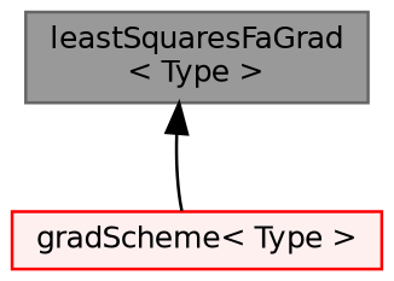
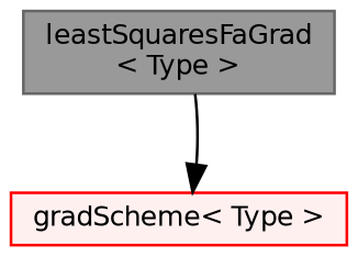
  digraph {
    fontname="DejaVu Sans"
    node [fontname="DejaVu Sans" fontsize=10 shape=box style=filled]
    n1 [color=gray40 fillcolor=grey60 fontcolor=black height=0.2 label="leastSquaresFaGrad\l\< Type \>" width=0.4]
    n2 [color=red fillcolor="#FFF0F0" height=0.2 label="gradScheme\< Type \>" width=0.4]
-   n1 -> n2 [color=black dir=back fontname="DejaVu Sans" fontsize=10 labelfontname=Helvetica labelfontsize=10 style=solid]
+   n2 -> n1 [color=black dir=back fontname="DejaVu Sans" fontsize=10 labelfontname=Helvetica labelfontsize=10 style=solid]
  }
